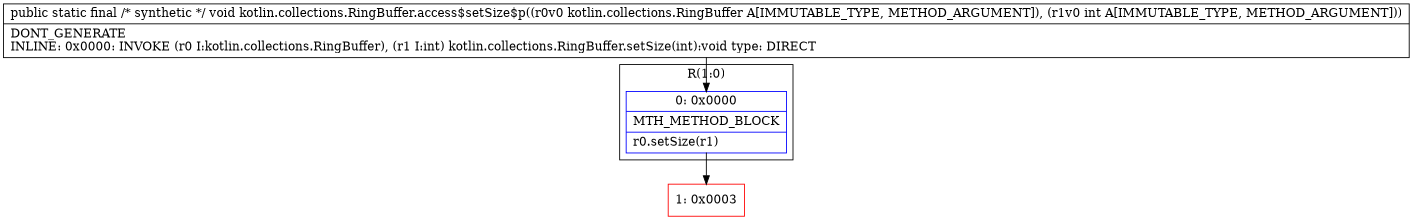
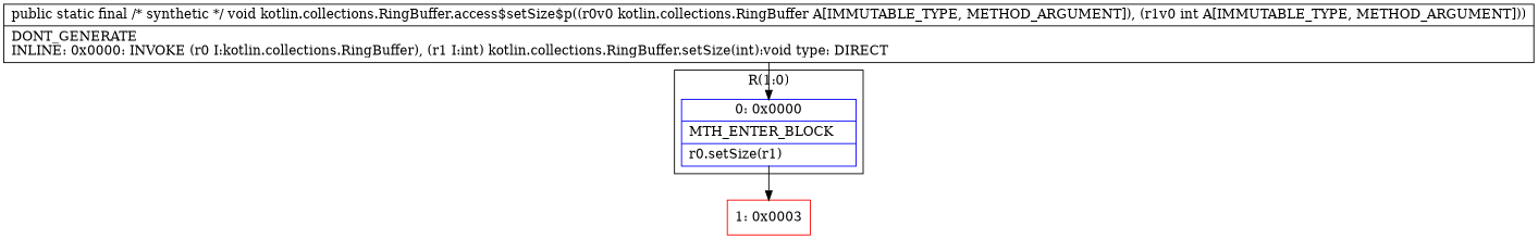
  digraph {
    node [shape=record]
-   n1 [color=blue label="{0\:\ 0x0000|MTH_METHOD_BLOCK\l|r0.setSize(r1)\l}"]
+   n1 [color=blue label="{0\:\ 0x0000|MTH_ENTER_BLOCK\l|r0.setSize(r1)\l}"]
    n2 [color=red label="{1\:\ 0x0003}"]
    n3 [label="{public static final \/* synthetic *\/ void kotlin.collections.RingBuffer.access$setSize$p((r0v0 kotlin.collections.RingBuffer A[IMMUTABLE_TYPE, METHOD_ARGUMENT]), (r1v0 int A[IMMUTABLE_TYPE, METHOD_ARGUMENT]))  | DONT_GENERATE\lINLINE: 0x0000: INVOKE  (r0 I:kotlin.collections.RingBuffer), (r1 I:int) kotlin.collections.RingBuffer.setSize(int):void type: DIRECT\l}"]
    subgraph cluster_1 {
      label="R(1:0)"
      n1
    }
    n1 -> n2
    n3 -> n1
  }
